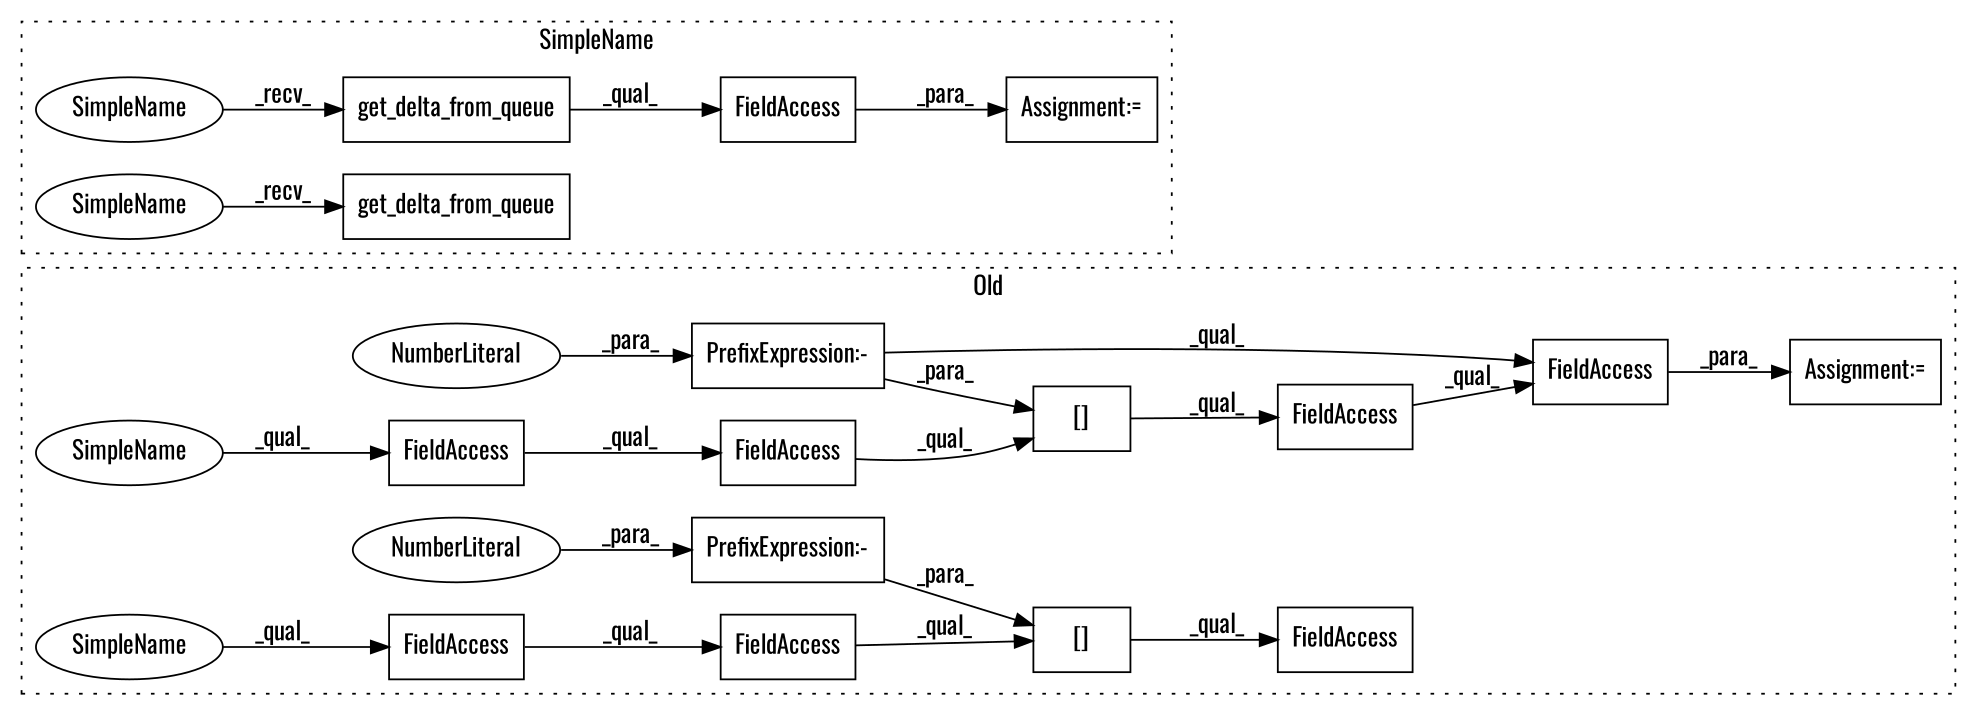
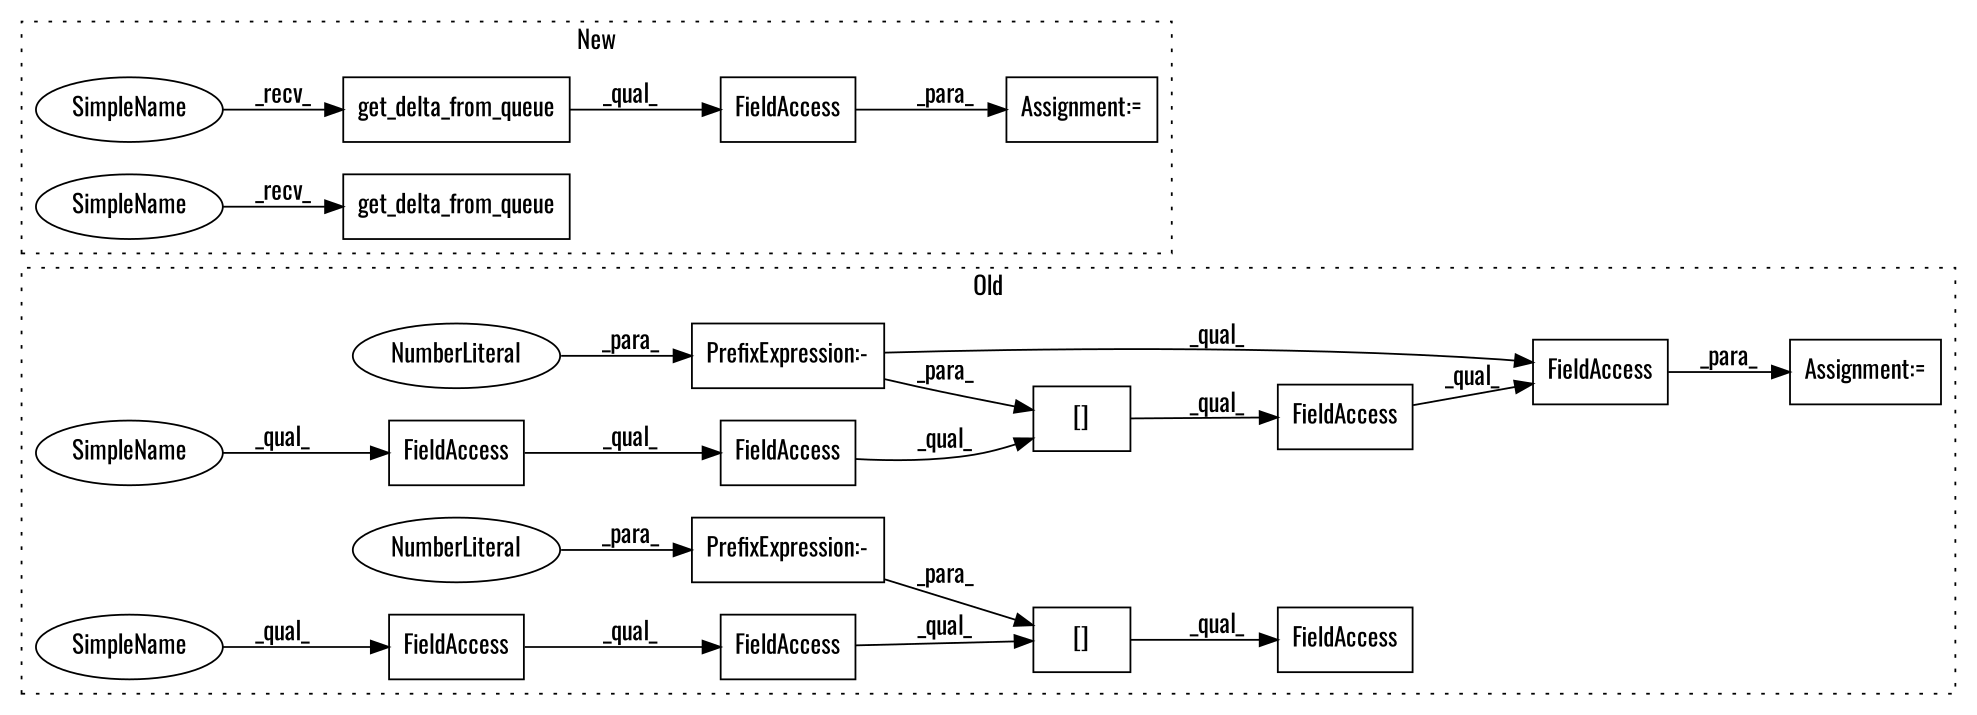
  digraph {
    rankdir=LR
    fontname=Oswald
    node [a=22 l=1 s=11107 shape=box fontname=Oswald]
    edge [fontname=Oswald]
    n1 [a=2 l="26,1" label="[]" s="11107,11135"]
    n2 [a=38 label="PrefixExpression:-" s=11133]
    n3 [a=34 label=NumberLiteral s=11134 shape=ellipse]
    n4 [l=25 label=FieldAccess]
    n5 [l=18 label=FieldAccess]
    n6 [l=18 label=FieldAccess s=11273]
    n7 [l=35 label=FieldAccess]
    n8 [l=47 label=FieldAccess]
    n9 [a=7 label="Assignment:=" s=11106]
    n10 [l=25 label=FieldAccess s=11273]
    n11 [a=2 l="26,1" label="[]" s="11273,11301"]
    n12 [l=35 label=FieldAccess s=11273]
    n13 [a=38 label="PrefixExpression:-" s=11299]
    n14 [a=34 label=NumberLiteral s=11300 shape=ellipse]
    n15 [a=42 l=4 label=SimpleName s=11273 shape=ellipse]
    n16 [a=42 l=4 label=SimpleName shape=ellipse]
    n17 [a=32 l=22 label=get_delta_from_queue s=10650]
    n18 [l=39 label=FieldAccess s=10645]
    n19 [a=7 label="Assignment:=" s=10644]
    n20 [a=32 l=22 label=get_delta_from_queue s=10491]
    n21 [a=42 l=4 label=SimpleName s=10645 shape=ellipse]
    n22 [a=42 l=4 label=SimpleName s=10486 shape=ellipse]
    subgraph cluster_1 {
      label=Old
      style=dotted
      n1
      n2
      n3
      n4
      n5
      n6
      n7
      n8
      n9
      n10
      n11
      n12
      n13
      n14
      n15
      n16
    }
    subgraph cluster_2 {
-     label=SimpleName
+     label=New
      style=dotted
      n17
      n18
      n19
      n20
      n21
      n22
    }
    n1 -> n7 [label=_qual_]
    n2 -> n1 [label=_para_]
    n2 -> n8 [label=_qual_]
    n3 -> n2 [label=_para_]
    n4 -> n1 [label=_qual_]
    n5 -> n4 [label=_qual_]
    n6 -> n10 [label=_qual_]
    n7 -> n8 [label=_qual_]
    n8 -> n9 [label=_para_]
    n10 -> n11 [label=_qual_]
    n11 -> n12 [label=_qual_]
    n13 -> n11 [label=_para_]
    n14 -> n13 [label=_para_]
    n15 -> n6 [label=_qual_]
    n16 -> n5 [label=_qual_]
    n17 -> n18 [label=_qual_]
    n18 -> n19 [label=_para_]
    n21 -> n17 [label=_recv_]
    n22 -> n20 [label=_recv_]
  }
